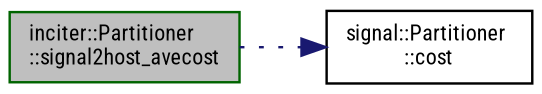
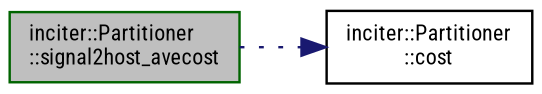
  digraph {
    rankdir=LR
    fontname="Roboto Condensed"
    node [fontname="Roboto Condensed" fontsize=9 shape=record]
    n1 [color=darkgreen fillcolor=grey75 fontcolor=black height=0.2 label="inciter::Partitioner\l::signal2host_avecost" style=filled width=0.4]
-   n2 [color=black height=0.2 label="signal::Partitioner\l::cost" width=0.4]
+   n2 [color=black height=0.2 label="inciter::Partitioner\l::cost" width=0.4]
    n1 -> n2 [color=midnightblue fontname="Roboto Condensed" fontsize=9 labelfontname="sans-serif" labelfontsize=9 style=dotted]
  }
